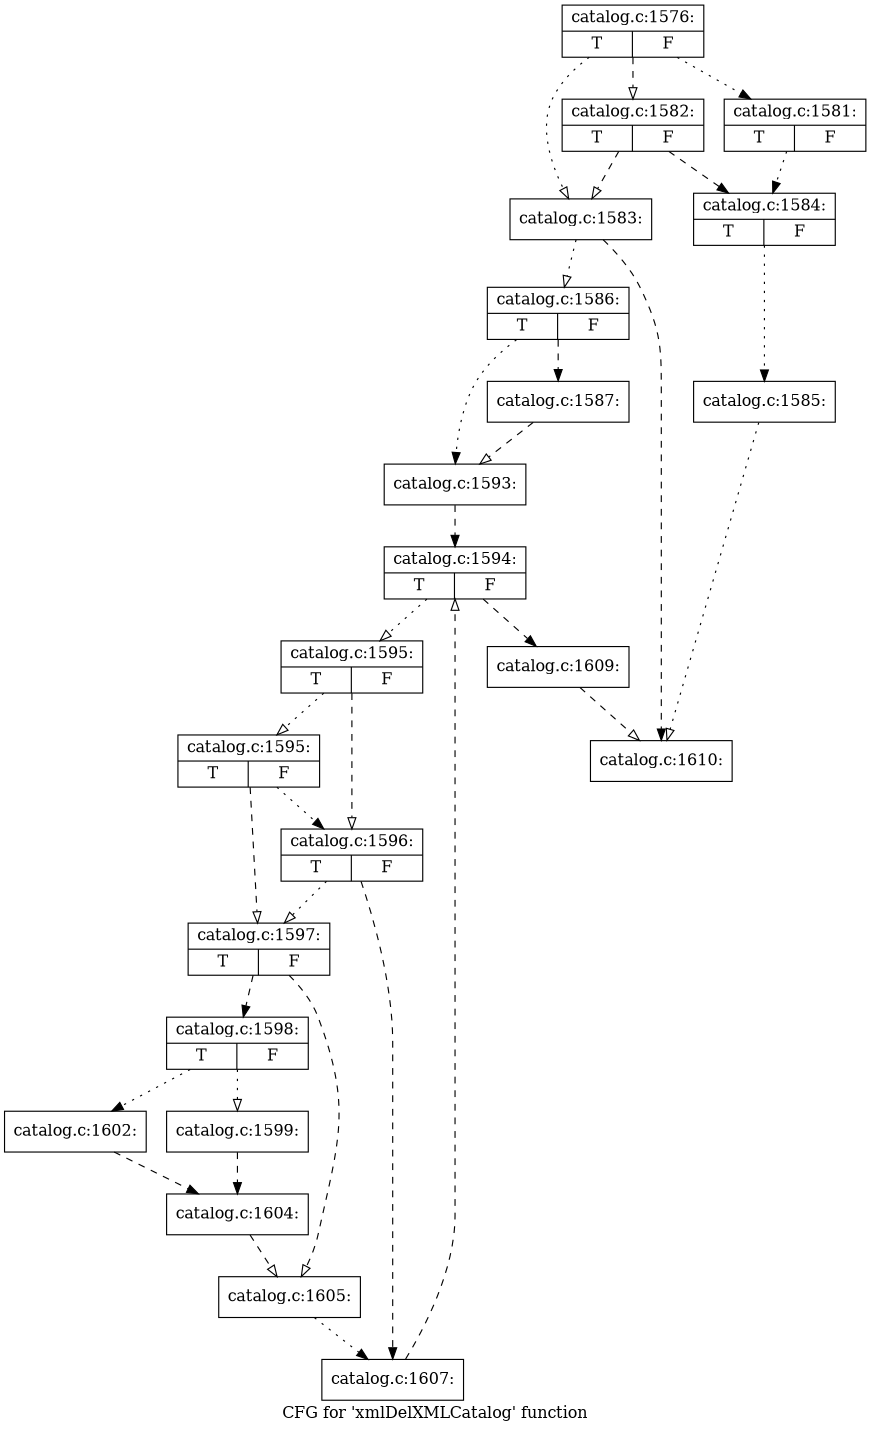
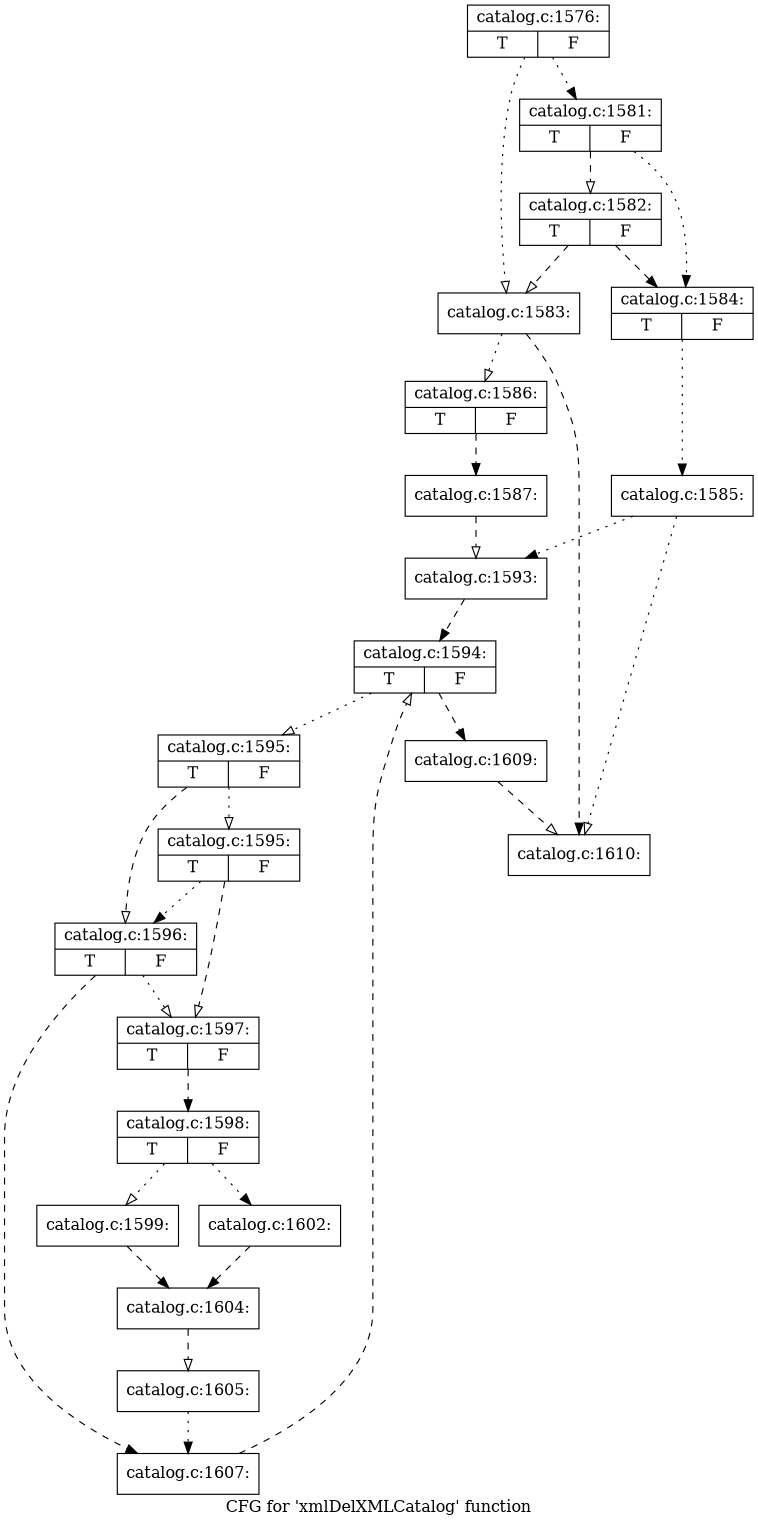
  digraph {
    label="CFG for 'xmlDelXMLCatalog' function"
    node [shape=record]
    edge [arrowhead=onormal style=dashed]
    n1 [label="{catalog.c:1576:|{<s0>T|<s1>F}}"]
    n2 [label="{catalog.c:1583:}"]
    n3 [label="{catalog.c:1581:|{<s0>T|<s1>F}}"]
    n4 [label="{catalog.c:1610:}"]
    n5 [label="{catalog.c:1586:|{<s0>T|<s1>F}}"]
    n6 [label="{catalog.c:1582:|{<s0>T|<s1>F}}"]
    n7 [label="{catalog.c:1584:|{<s0>T|<s1>F}}"]
    n8 [label="{catalog.c:1585:}"]
    n9 [label="{catalog.c:1587:}"]
    n10 [label="{catalog.c:1593:}"]
    n11 [label="{catalog.c:1594:|{<s0>T|<s1>F}}"]
    n12 [label="{catalog.c:1595:|{<s0>T|<s1>F}}"]
    n13 [label="{catalog.c:1609:}"]
    n14 [label="{catalog.c:1595:|{<s0>T|<s1>F}}"]
    n15 [label="{catalog.c:1596:|{<s0>T|<s1>F}}"]
    n16 [label="{catalog.c:1597:|{<s0>T|<s1>F}}"]
    n17 [label="{catalog.c:1607:}"]
    n18 [label="{catalog.c:1598:|{<s0>T|<s1>F}}"]
    n19 [label="{catalog.c:1605:}"]
    n20 [label="{catalog.c:1599:}"]
    n21 [label="{catalog.c:1602:}"]
    n22 [label="{catalog.c:1604:}"]
    n1 -> n2 [style=dotted]
    n1 -> n3 [arrowhead=normal style=dotted]
    n2 -> n4 [arrowhead=normal]
    n2 -> n5 [style=dotted]
-   n1 -> n6
+   n3 -> n6
    n3 -> n7 [arrowhead=normal style=dotted]
    n5 -> n9 [arrowhead=normal]
-   n5 -> n10 [arrowhead=normal style=dotted]
+   n8 -> n10 [arrowhead=normal style=dotted]
    n6 -> n2
    n6 -> n7 [arrowhead=normal]
    n7 -> n8 [arrowhead=normal style=dotted]
    n8 -> n4 [style=dotted]
    n9 -> n10
    n10 -> n11 [arrowhead=normal]
    n11 -> n12 [style=dotted]
    n11 -> n13 [arrowhead=normal]
    n12 -> n14 [style=dotted]
    n12 -> n15
    n13 -> n4
    n14 -> n15 [arrowhead=normal style=dotted]
    n14 -> n16
    n15 -> n16 [style=dotted]
    n15 -> n17 [arrowhead=normal]
    n16 -> n18 [arrowhead=normal]
-   n16 -> n19
    n17 -> n11
    n18 -> n20 [style=dotted]
    n18 -> n21 [arrowhead=normal style=dotted]
    n19 -> n17 [arrowhead=normal style=dotted]
    n20 -> n22 [arrowhead=normal]
    n21 -> n22 [arrowhead=normal]
    n22 -> n19
  }
